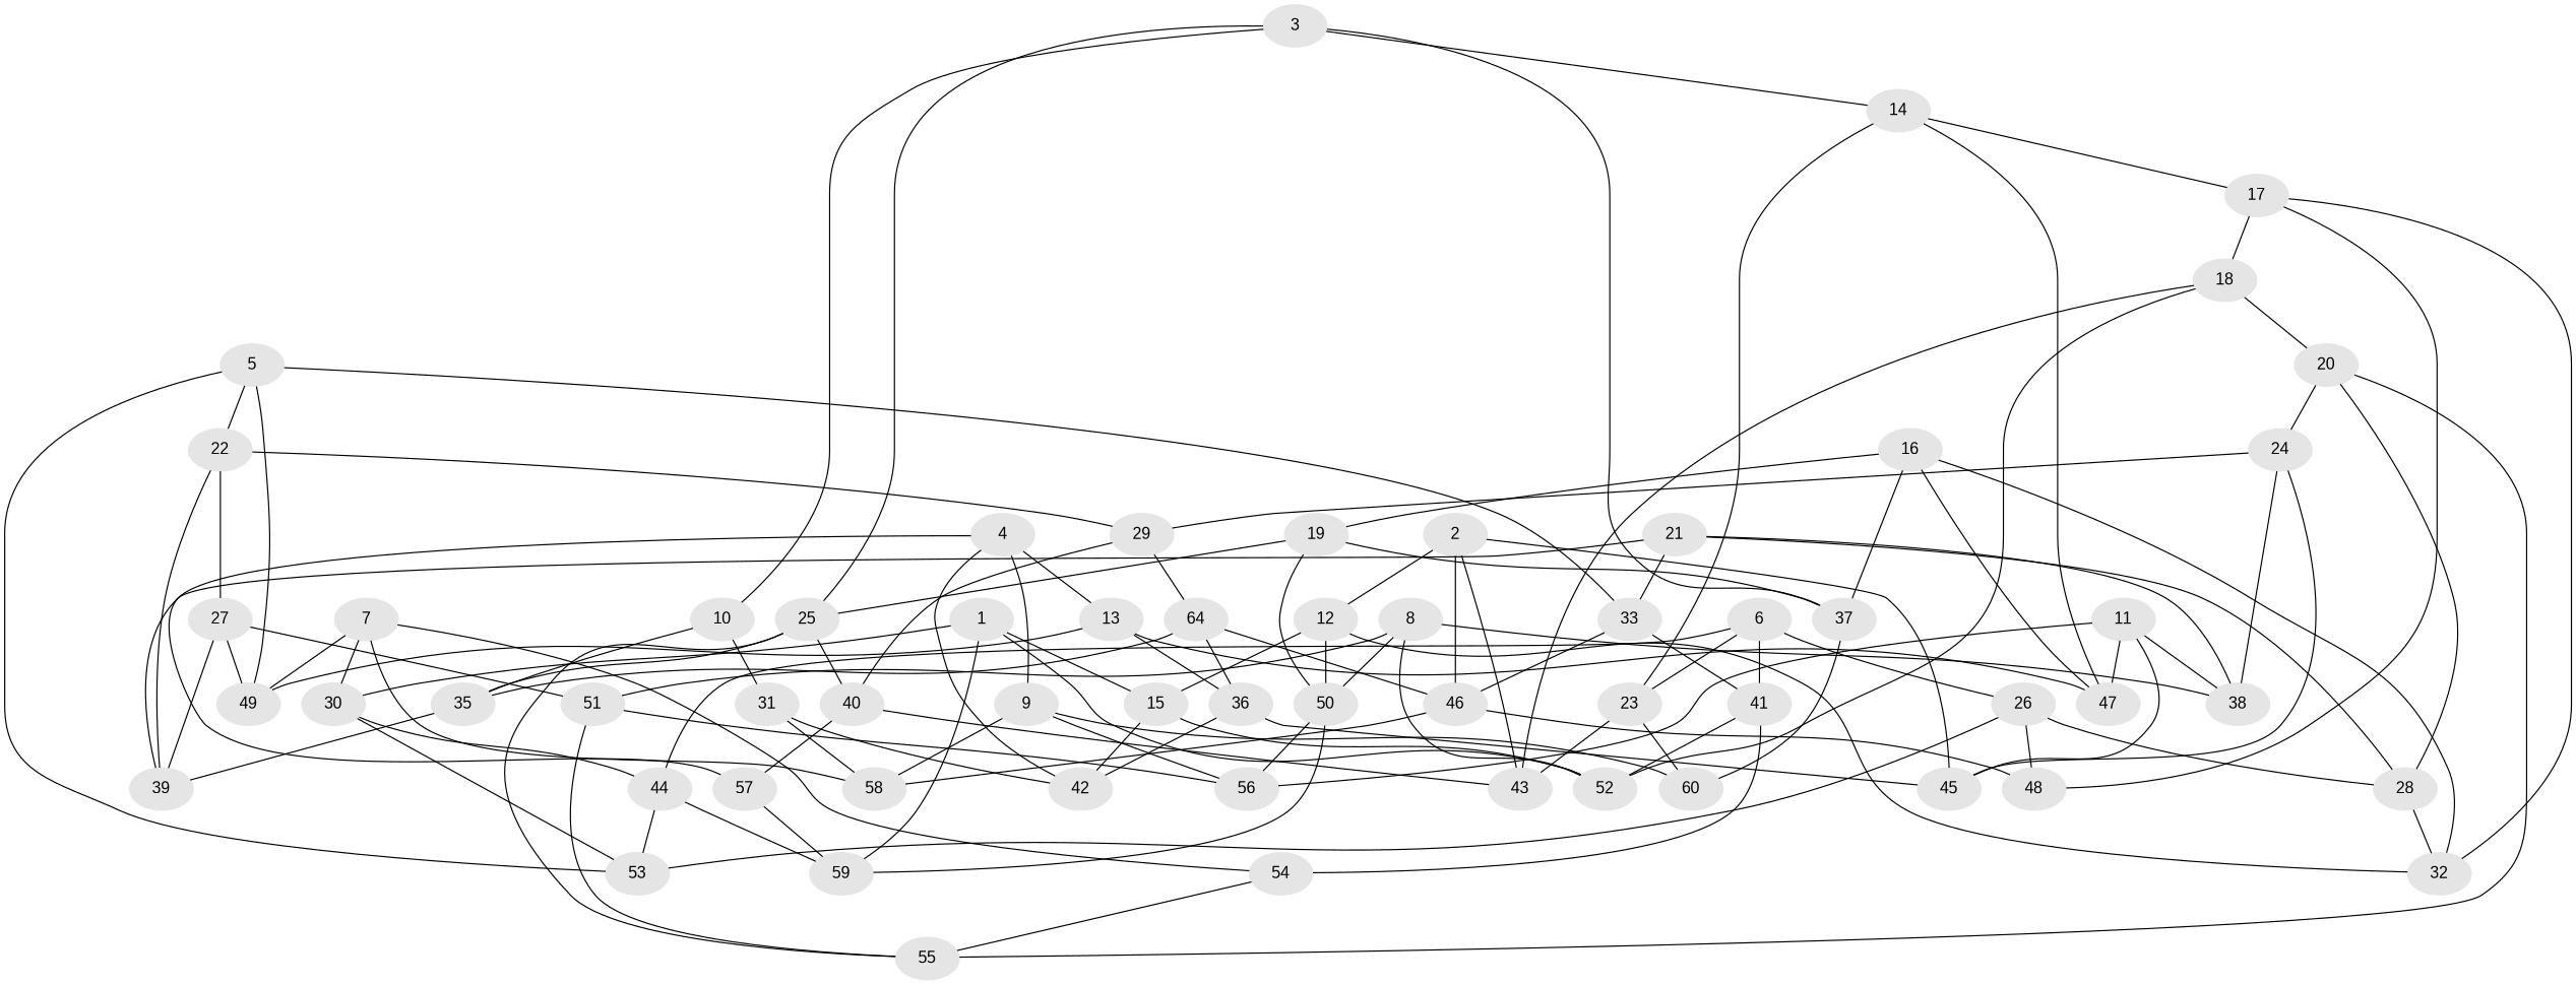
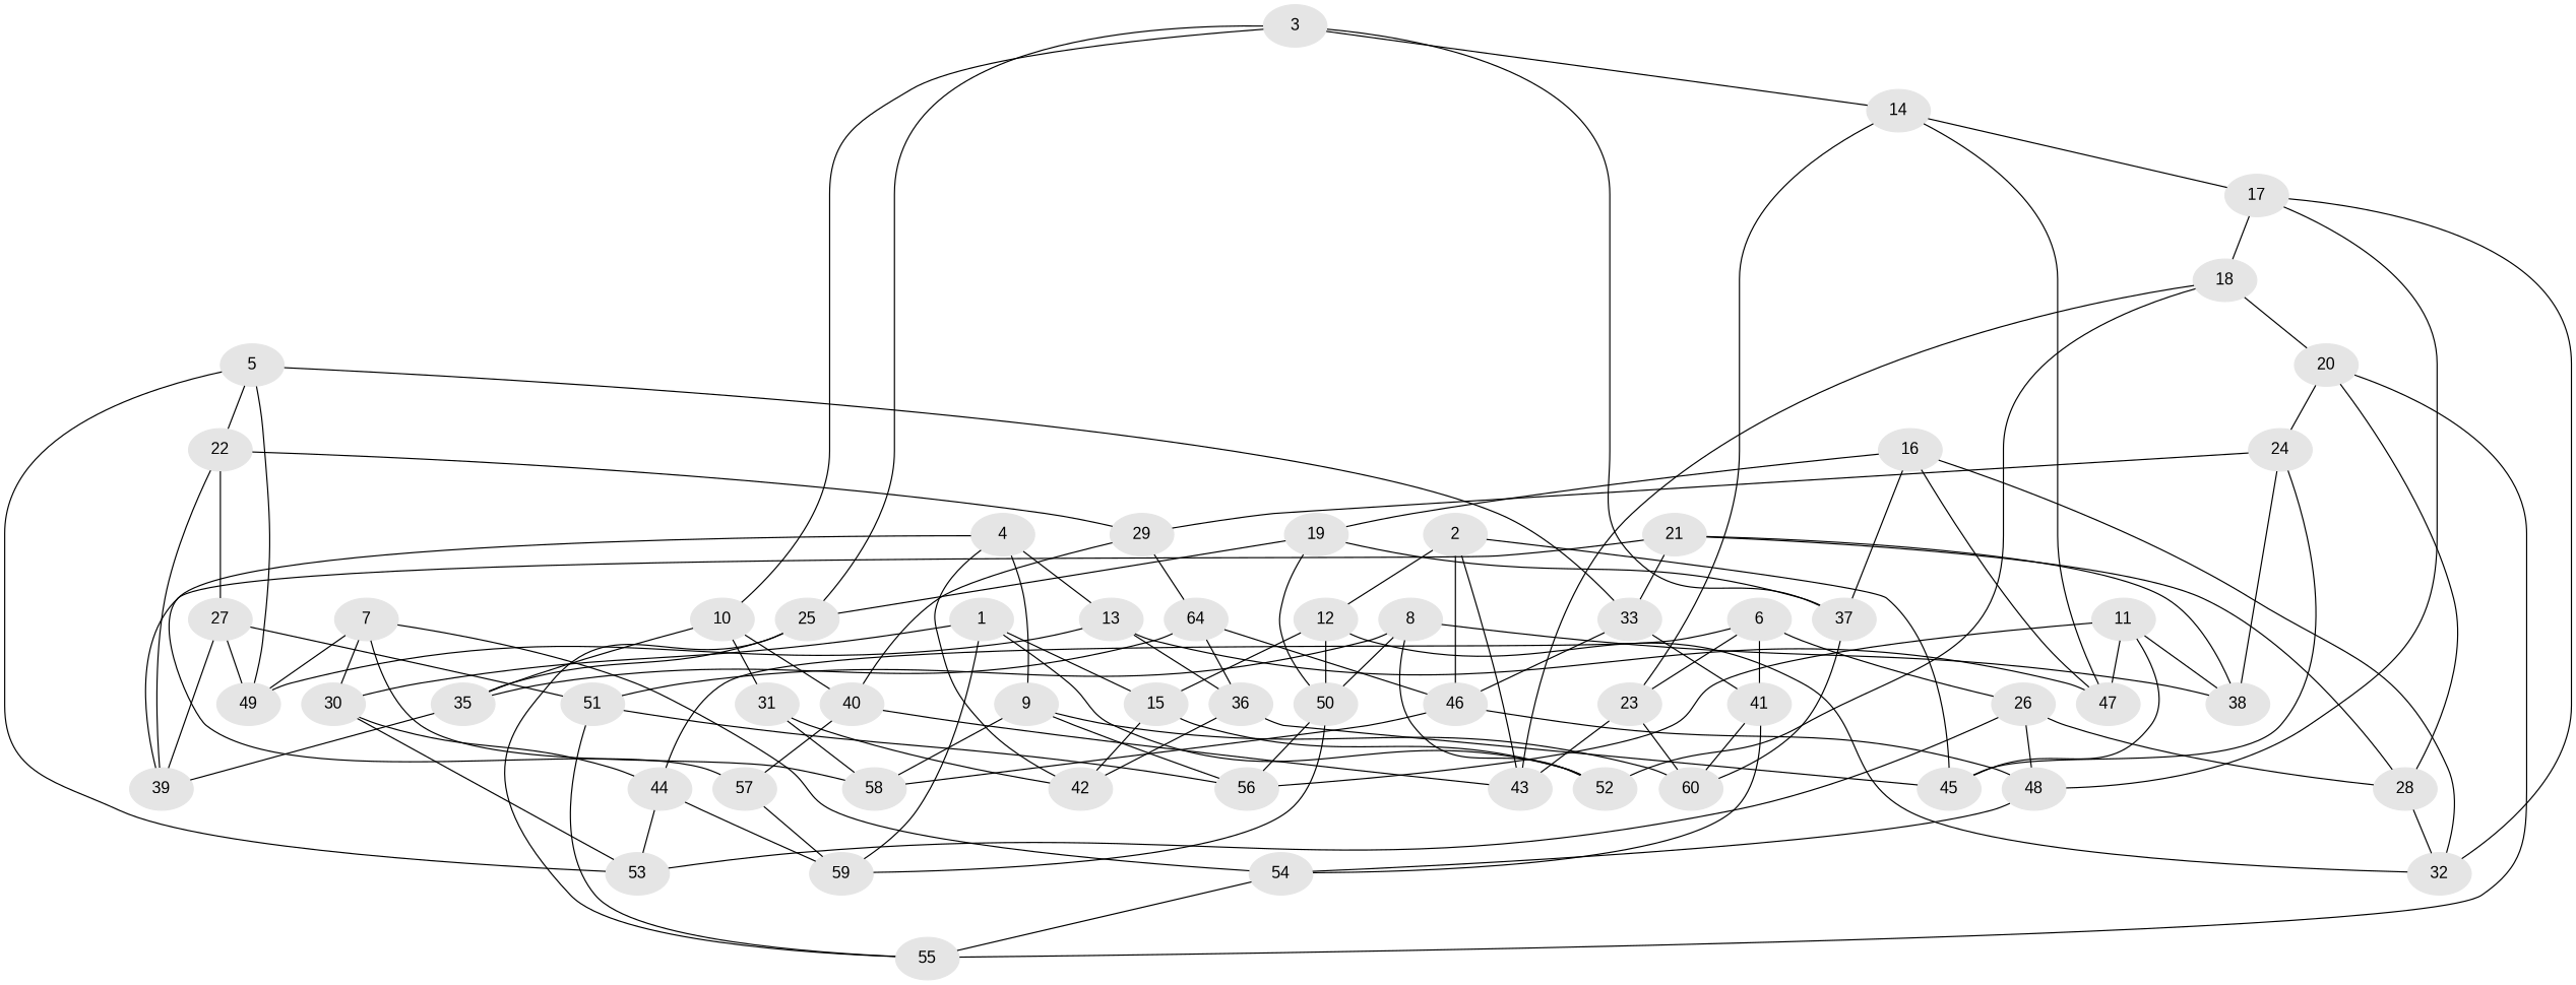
  graph {
    fontname="Liberation Sans"
    node [color=gray90 fontname="Liberation Sans" style=filled]
    edge [fontname="Liberation Sans"]
    1
    15
    30
    52
    59
    42
    53
    44
    2
    12
    43
    45
    46
    50
    32
    58
    48
    3
    10
    14
    25
    37
    31
    35
    40
    23
    47
    17
    55
    60
    4
    9
    13
    57
    56
    49
    36
    5
    22
    33
    39
    27
    29
    41
    6
    26
    28
    54
    7
    8
    38
    51
    11
    18
    16
    19
    20
    24
    21
    n60 [label=64]
    1 -- 15
    1 -- 30
    1 -- 52
    1 -- 59
    15 -- 52
    15 -- 42
    30 -- 53
    30 -- 44
    44 -- 59
    44 -- 53
    2 -- 12
    2 -- 43
    2 -- 45
    2 -- 46
    12 -- 15
    12 -- 50
    12 -- 32
    46 -- 58
    46 -- 48
    50 -- 59
    50 -- 56
+   48 -- 54
    3 -- 10
    3 -- 14
    3 -- 25
    3 -- 37
    10 -- 31
    10 -- 35
-   25 -- 40
+   10 -- 40
    14 -- 23
    14 -- 47
    14 -- 17
    25 -- 35
    25 -- 55
    37 -- 60
    31 -- 42
    31 -- 58
    35 -- 39
    40 -- 43
    40 -- 57
    23 -- 43
    23 -- 60
    17 -- 32
    17 -- 48
    17 -- 18
    4 -- 42
    4 -- 9
    4 -- 13
    4 -- 57
    9 -- 58
    9 -- 60
    9 -- 56
    13 -- 47
    13 -- 49
    13 -- 36
    57 -- 59
    36 -- 42
    36 -- 45
    5 -- 53
    5 -- 49
    5 -- 22
    5 -- 33
    22 -- 39
    22 -- 27
    22 -- 29
    33 -- 46
    33 -- 41
    27 -- 49
    27 -- 39
    27 -- 51
    29 -- 40
    29 -- n60
-   41 -- 52
+   41 -- 60
    41 -- 54
    6 -- 44
    6 -- 23
    6 -- 41
    6 -- 26
    26 -- 53
    26 -- 48
    26 -- 28
    28 -- 32
    54 -- 55
    7 -- 30
    7 -- 58
    7 -- 49
    7 -- 54
    8 -- 52
    8 -- 50
    8 -- 38
    8 -- 51
    51 -- 55
    51 -- 56
    11 -- 45
    11 -- 47
    11 -- 56
    11 -- 38
    18 -- 52
    18 -- 43
    18 -- 20
    16 -- 32
    16 -- 37
    16 -- 47
    16 -- 19
    19 -- 50
    19 -- 25
    19 -- 37
    20 -- 55
    20 -- 28
    20 -- 24
    24 -- 45
    24 -- 29
    24 -- 38
    21 -- 33
    21 -- 39
    21 -- 28
    21 -- 38
    n60 -- 46
    n60 -- 35
    n60 -- 36
  }
